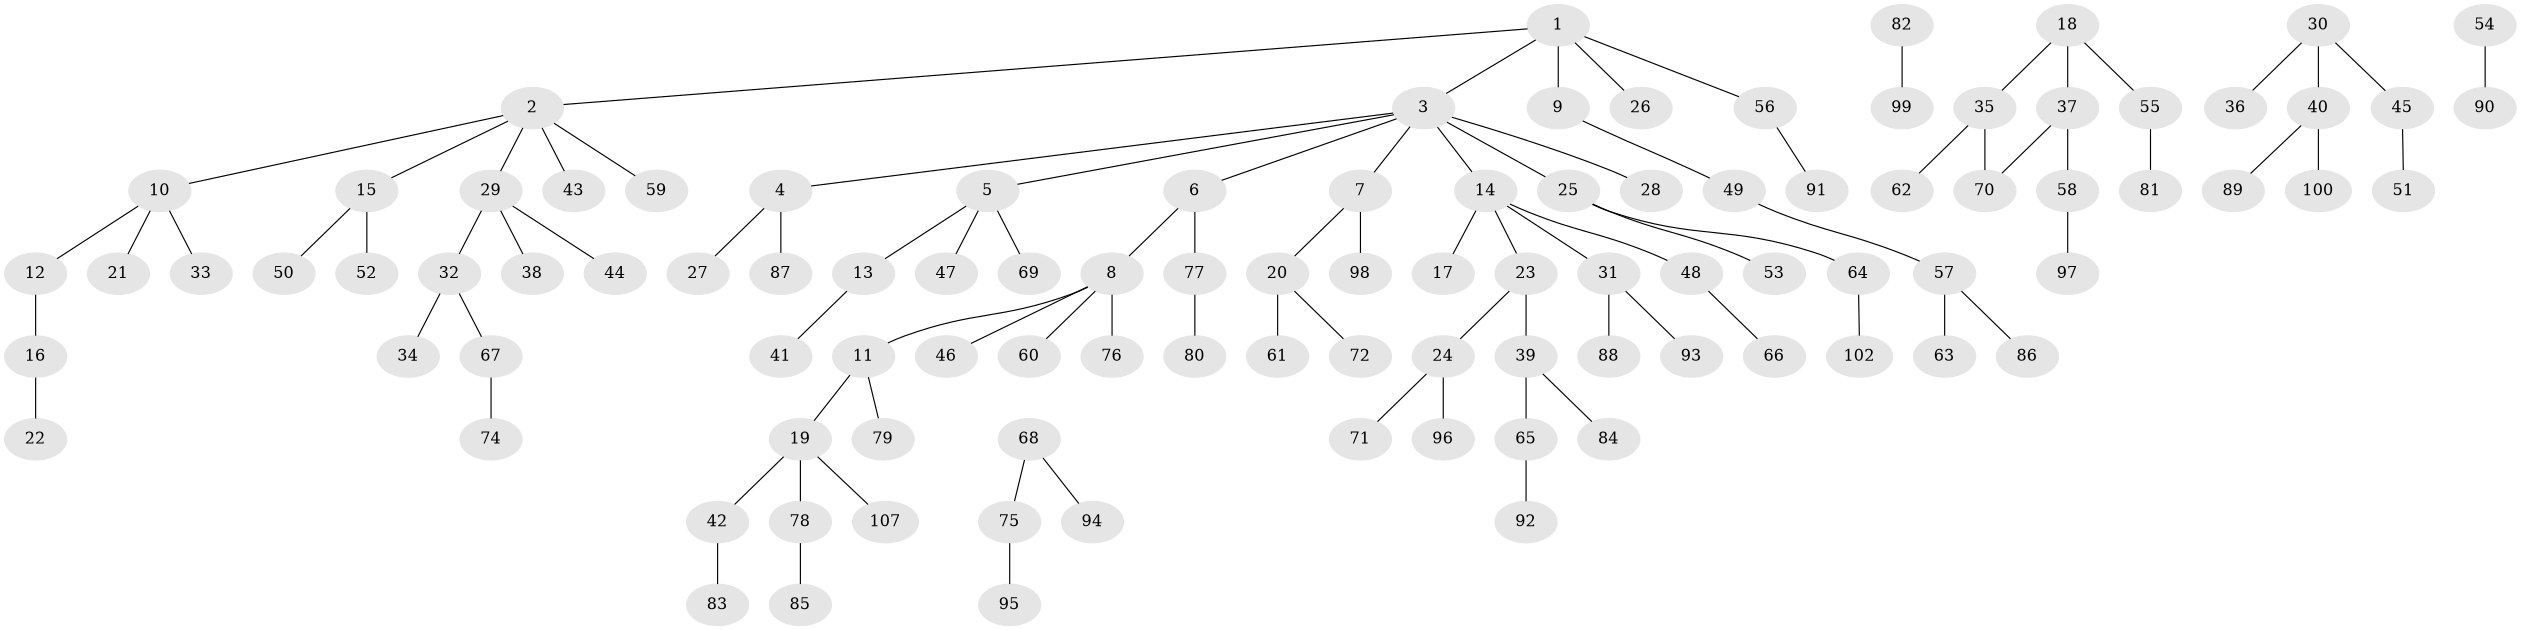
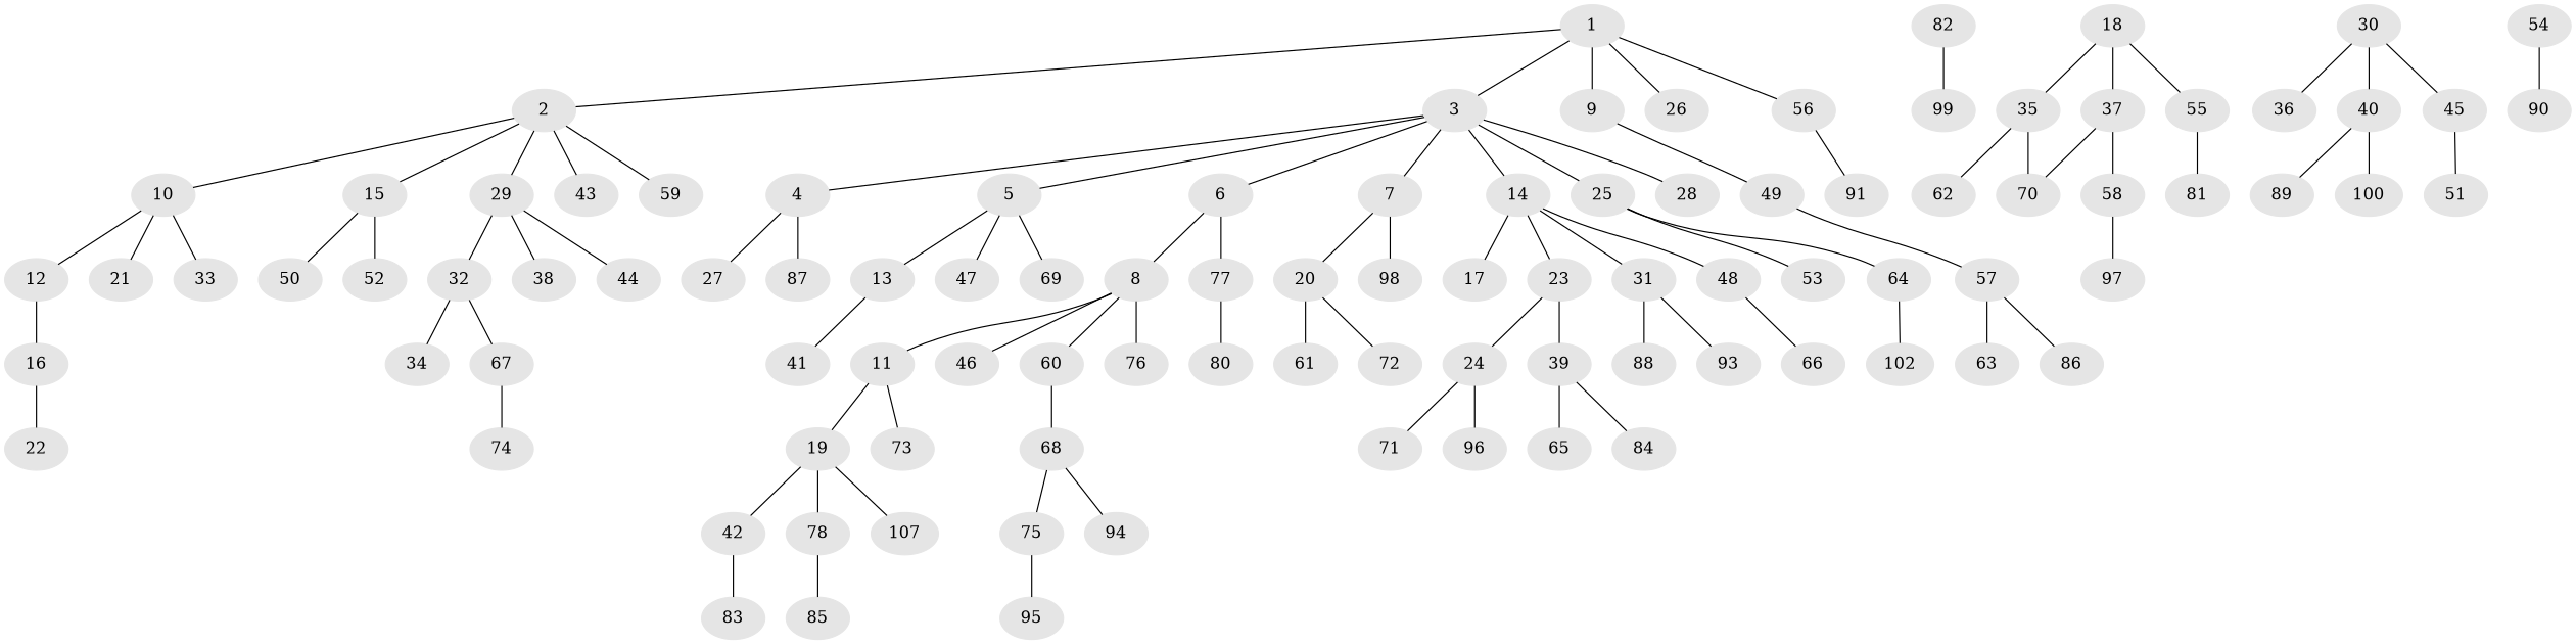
  graph {
    node [color=gray90 style=filled]
    1
    2
    3
    9
    26
    56
    10
    15
    29
    43
    59
    4
    5
    6
    7
    14
    25
    28
    49
    91
    12
    21
    33
    50
    52
    32
    38
    44
    27
    87
    13
    47
    69
    8
    77
    20
    98
    17
    23
    31
    48
    53
    64
    41
    11
    46
    60
    76
    80
    61
    72
    82
    99
    19
-   79
+   79 [label=73]
    68
    57
    16
    42
    78
    n61 [label=107]
    22
    24
    39
    88
    93
    66
    18
    35
    37
    55
    62
    70
    58
    81
    83
    85
    71
    96
    65
    84
    102
    30
    36
    40
    45
    34
    67
    89
    100
    51
    74
    54
    90
    97
-   92
    63
    86
    75
    94
    95
    1 -- 2
    1 -- 3
    1 -- 9
    1 -- 26
    1 -- 56
    2 -- 10
    2 -- 15
    2 -- 29
    2 -- 43
    2 -- 59
    3 -- 4
    3 -- 5
    3 -- 6
    3 -- 7
    3 -- 14
    3 -- 25
    3 -- 28
    9 -- 49
    56 -- 91
    10 -- 12
    10 -- 21
    10 -- 33
    15 -- 50
    15 -- 52
    29 -- 32
    29 -- 38
    29 -- 44
    4 -- 27
    4 -- 87
    5 -- 13
    5 -- 47
    5 -- 69
    6 -- 8
    6 -- 77
    7 -- 20
    7 -- 98
    14 -- 17
    14 -- 23
    14 -- 31
    14 -- 48
    25 -- 53
    25 -- 64
    49 -- 57
    12 -- 16
    32 -- 34
    32 -- 67
    13 -- 41
    8 -- 11
    8 -- 46
    8 -- 60
    8 -- 76
    77 -- 80
    20 -- 61
    20 -- 72
    23 -- 24
    23 -- 39
    31 -- 88
    31 -- 93
    48 -- 66
    64 -- 102
    11 -- 19
    11 -- 79
+   60 -- 68
    82 -- 99
    19 -- 42
    19 -- 78
    19 -- n61
    68 -- 75
    68 -- 94
    57 -- 63
    57 -- 86
    16 -- 22
    42 -- 83
    78 -- 85
    24 -- 71
    24 -- 96
    39 -- 65
    39 -- 84
    18 -- 35
    18 -- 37
    18 -- 55
    35 -- 62
    35 -- 70
    37 -- 70
    37 -- 58
    55 -- 81
    58 -- 97
-   65 -- 92
    30 -- 36
    30 -- 40
    30 -- 45
    40 -- 89
    40 -- 100
    45 -- 51
    67 -- 74
    54 -- 90
    75 -- 95
  }
